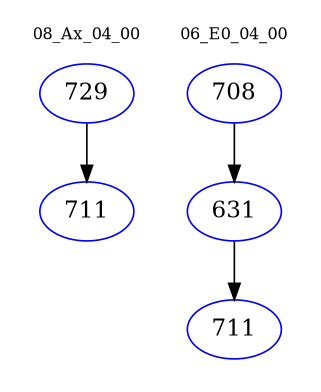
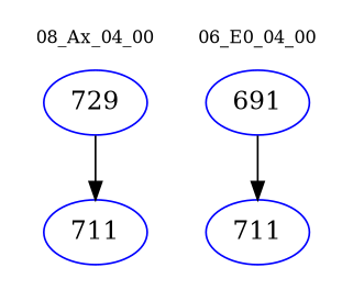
  digraph {
    node [color=blue]
    edge [color=black]
    n1 [label=729]
    n2 [label=711]
-   n3 [label=708]
-   n4 [label=631]
+   n4 [label=691]
    n5 [label=711]
    subgraph cluster_1 {
      color=white
      fontsize=10
      label="08_Ax_04_00"
      n1
      n2
    }
    subgraph cluster_2 {
      color=white
      fontsize=10
      label="06_E0_04_00"
-     n3
      n4
      n5
    }
    n1 -> n2
-   n3 -> n4
    n4 -> n5
  }
